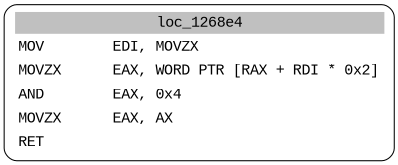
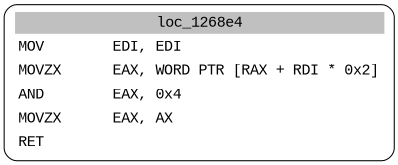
  digraph {
-   n1 [fontname="Courier New" label=<<table border="0" cellborder="0" cellpadding="3"><tr><td align="center" colspan="2" bgcolor="grey">loc_1268e4</td></tr><tr><td align="left">MOV        EDI, MOVZX</td></tr><tr><td align="left">MOVZX      EAX, WORD PTR [RAX + RDI * 0x2]</td></tr><tr><td align="left">AND        EAX, 0x4</td></tr><tr><td align="left">MOVZX      EAX, AX</td></tr><tr><td align="left">RET        </td></tr></table>> shape=Mrecord]
+   n1 [fontname="Courier New" label=<<table border="0" cellborder="0" cellpadding="3"><tr><td align="center" colspan="2" bgcolor="grey">loc_1268e4</td></tr><tr><td align="left">MOV        EDI, EDI</td></tr><tr><td align="left">MOVZX      EAX, WORD PTR [RAX + RDI * 0x2]</td></tr><tr><td align="left">AND        EAX, 0x4</td></tr><tr><td align="left">MOVZX      EAX, AX</td></tr><tr><td align="left">RET        </td></tr></table>> shape=Mrecord]
  }
